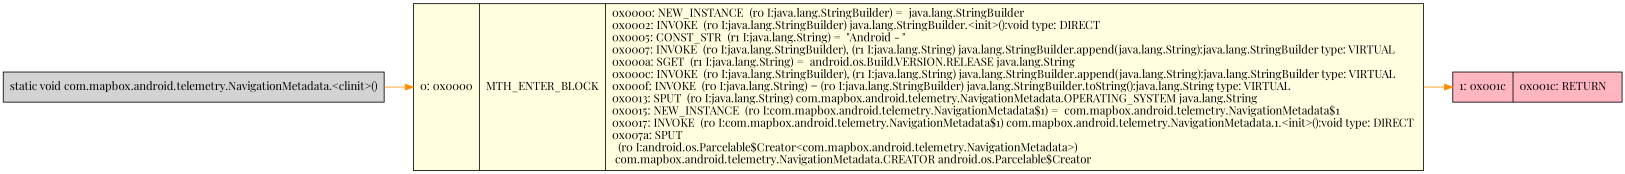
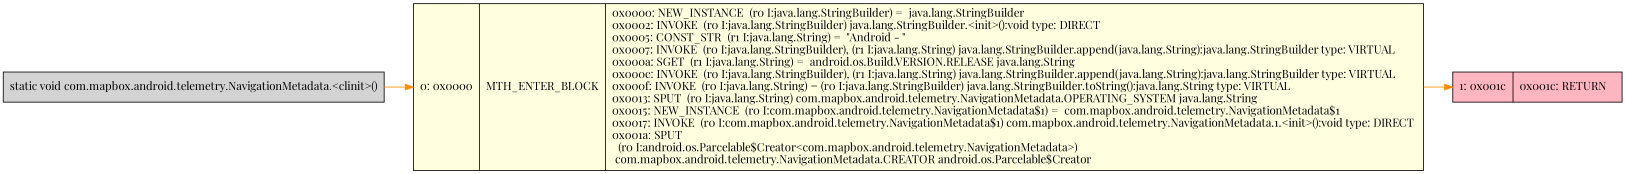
  digraph {
    rankdir=LR
    fontname="Playfair Display"
    node [shape=record style=filled fontname="Playfair Display"]
    edge [color=darkorange arrowhead=normal fontname="Playfair Display"]
-   n1 [label="{0\:\ 0x0000|MTH_ENTER_BLOCK\l|0x0000: NEW_INSTANCE  (r0 I:java.lang.StringBuilder) =  java.lang.StringBuilder \l0x0002: INVOKE  (r0 I:java.lang.StringBuilder) java.lang.StringBuilder.\<init\>():void type: DIRECT \l0x0005: CONST_STR  (r1 I:java.lang.String) =  \"Android \- \" \l0x0007: INVOKE  (r0 I:java.lang.StringBuilder), (r1 I:java.lang.String) java.lang.StringBuilder.append(java.lang.String):java.lang.StringBuilder type: VIRTUAL \l0x000a: SGET  (r1 I:java.lang.String) =  android.os.Build.VERSION.RELEASE java.lang.String \l0x000c: INVOKE  (r0 I:java.lang.StringBuilder), (r1 I:java.lang.String) java.lang.StringBuilder.append(java.lang.String):java.lang.StringBuilder type: VIRTUAL \l0x000f: INVOKE  (r0 I:java.lang.String) = (r0 I:java.lang.StringBuilder) java.lang.StringBuilder.toString():java.lang.String type: VIRTUAL \l0x0013: SPUT  (r0 I:java.lang.String) com.mapbox.android.telemetry.NavigationMetadata.OPERATING_SYSTEM java.lang.String \l0x0015: NEW_INSTANCE  (r0 I:com.mapbox.android.telemetry.NavigationMetadata$1) =  com.mapbox.android.telemetry.NavigationMetadata$1 \l0x0017: INVOKE  (r0 I:com.mapbox.android.telemetry.NavigationMetadata$1) com.mapbox.android.telemetry.NavigationMetadata.1.\<init\>():void type: DIRECT \l0x007a: SPUT  \l  (r0 I:android.os.Parcelable$Creator\<com.mapbox.android.telemetry.NavigationMetadata\>)\l com.mapbox.android.telemetry.NavigationMetadata.CREATOR android.os.Parcelable$Creator \l}" fillcolor=lightyellow]
+   n1 [label="{0\:\ 0x0000|MTH_ENTER_BLOCK\l|0x0000: NEW_INSTANCE  (r0 I:java.lang.StringBuilder) =  java.lang.StringBuilder \l0x0002: INVOKE  (r0 I:java.lang.StringBuilder) java.lang.StringBuilder.\<init\>():void type: DIRECT \l0x0005: CONST_STR  (r1 I:java.lang.String) =  \"Android \- \" \l0x0007: INVOKE  (r0 I:java.lang.StringBuilder), (r1 I:java.lang.String) java.lang.StringBuilder.append(java.lang.String):java.lang.StringBuilder type: VIRTUAL \l0x000a: SGET  (r1 I:java.lang.String) =  android.os.Build.VERSION.RELEASE java.lang.String \l0x000c: INVOKE  (r0 I:java.lang.StringBuilder), (r1 I:java.lang.String) java.lang.StringBuilder.append(java.lang.String):java.lang.StringBuilder type: VIRTUAL \l0x000f: INVOKE  (r0 I:java.lang.String) = (r0 I:java.lang.StringBuilder) java.lang.StringBuilder.toString():java.lang.String type: VIRTUAL \l0x0013: SPUT  (r0 I:java.lang.String) com.mapbox.android.telemetry.NavigationMetadata.OPERATING_SYSTEM java.lang.String \l0x0015: NEW_INSTANCE  (r0 I:com.mapbox.android.telemetry.NavigationMetadata$1) =  com.mapbox.android.telemetry.NavigationMetadata$1 \l0x0017: INVOKE  (r0 I:com.mapbox.android.telemetry.NavigationMetadata$1) com.mapbox.android.telemetry.NavigationMetadata.1.\<init\>():void type: DIRECT \l0x001a: SPUT  \l  (r0 I:android.os.Parcelable$Creator\<com.mapbox.android.telemetry.NavigationMetadata\>)\l com.mapbox.android.telemetry.NavigationMetadata.CREATOR android.os.Parcelable$Creator \l}" fillcolor=lightyellow]
    n2 [label="{1\:\ 0x001c|0x001c: RETURN   \l}" fillcolor=lightpink]
    n3 [label="{static void com.mapbox.android.telemetry.NavigationMetadata.\<clinit\>() }" fillcolor=lightgrey]
    n1 -> n2
    n3 -> n1
  }
